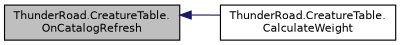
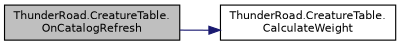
  digraph {
    rankdir=LR
    node [color=black fontname=Helvetica fontsize=10 shape=record style=filled]
    n1 [fillcolor=grey75 fontcolor=black height=0.2 label="ThunderRoad.CreatureTable.\lOnCatalogRefresh" width=0.4]
    n2 [fillcolor=white height=0.2 label="ThunderRoad.CreatureTable.\lCalculateWeight" width=0.4]
-   n2 -> n1 [color=midnightblue fontname=Helvetica fontsize=10 labelfontname=Helvetica labelfontsize=10 style=solid]
+   n1 -> n2 [color=midnightblue fontname=Helvetica fontsize=10 labelfontname=Helvetica labelfontsize=10 style=solid]
  }
